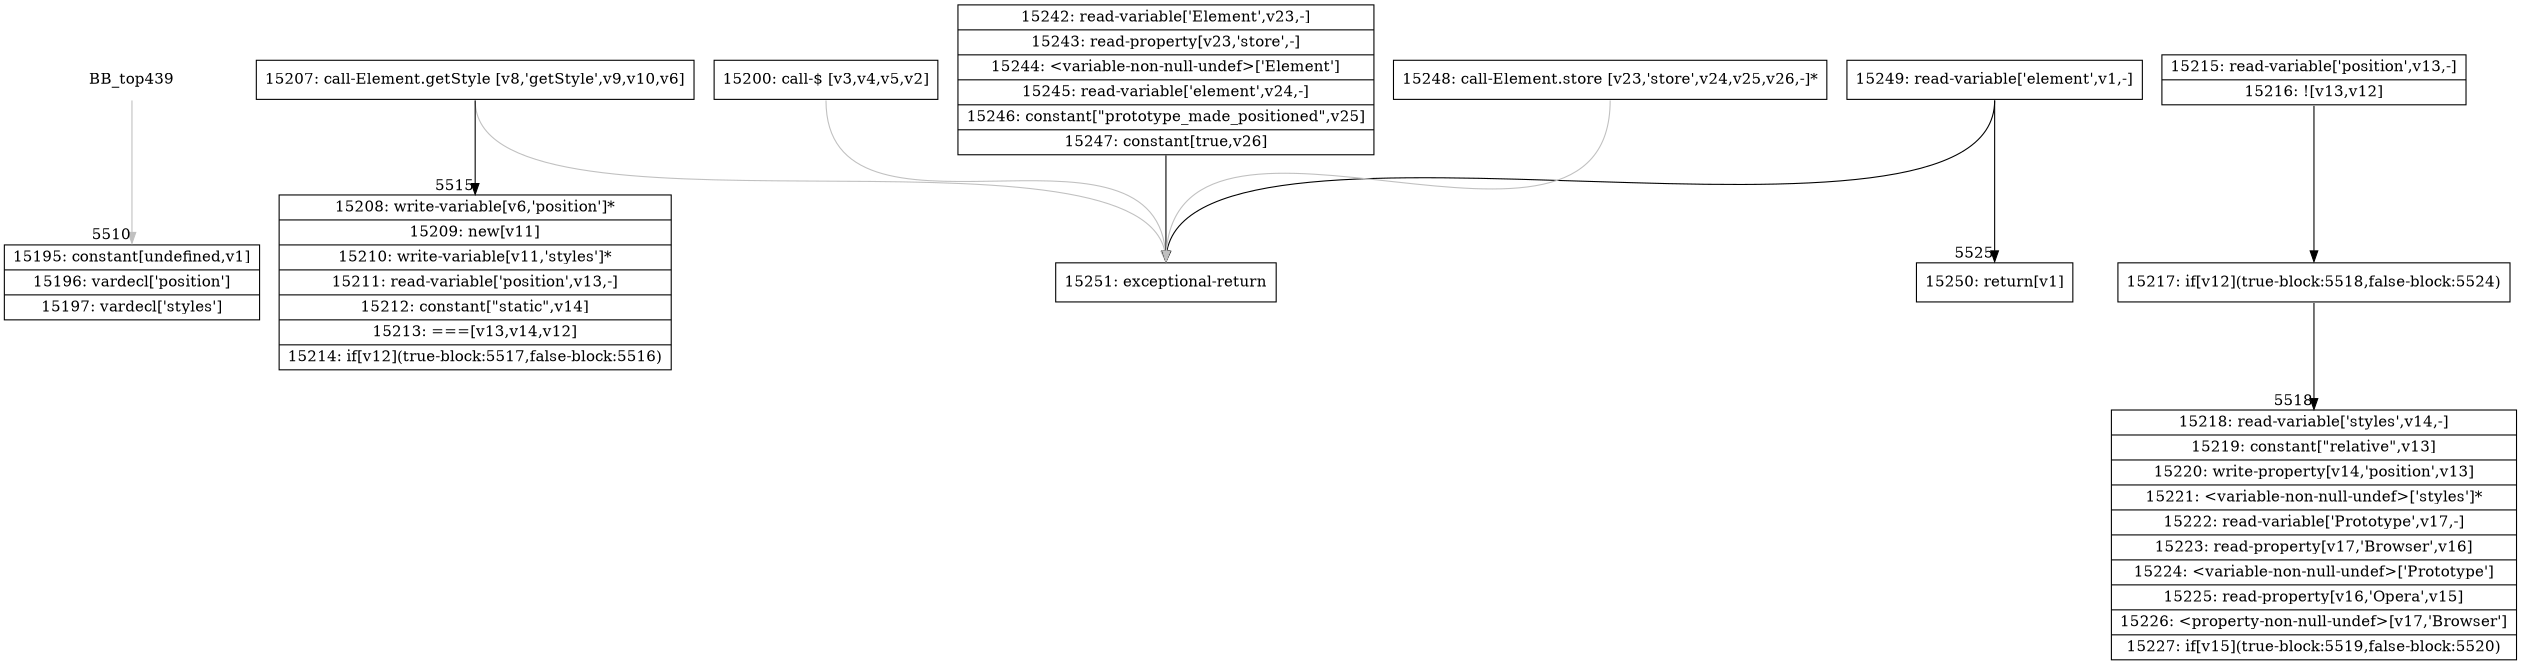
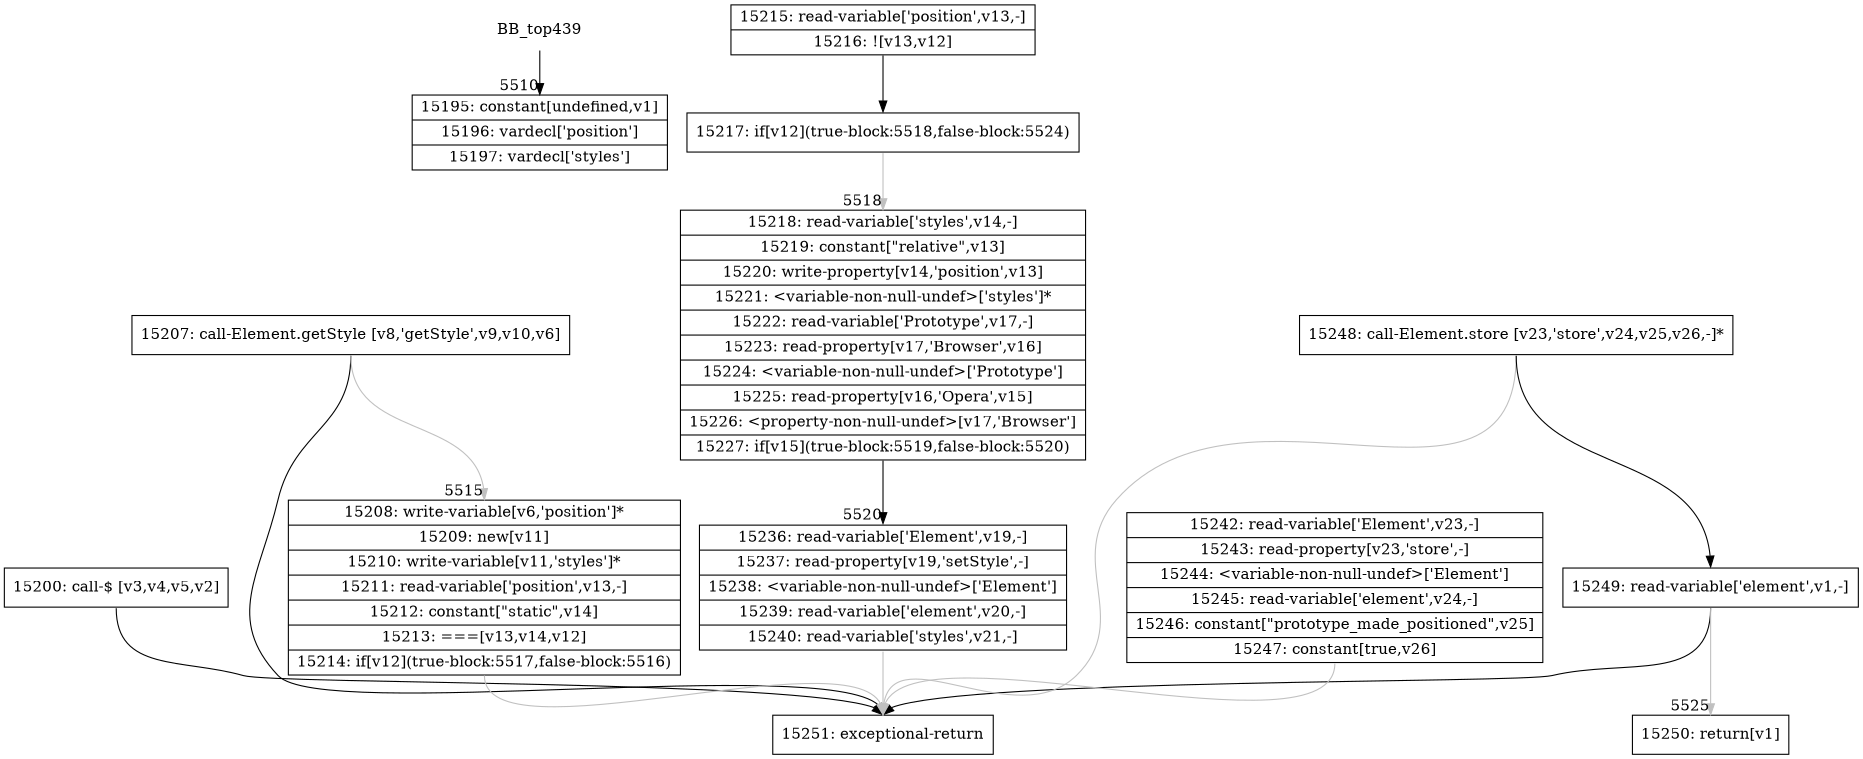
  digraph {
    rankdir=TD
    node [shape=record]
    edge [headport=n tailport=s]
    n1 [label=BB_top439 shape=none]
    n2 [label="{15195: constant[undefined,v1]|15196: vardecl['position']|15197: vardecl['styles']}"]
    n3 [label="{15200: call-$ [v3,v4,v5,v2]}"]
    n4 [label="{15251: exceptional-return}"]
    n5 [label="{15207: call-Element.getStyle [v8,'getStyle',v9,v10,v6]}"]
    n6 [label="{15208: write-variable[v6,'position']*|15209: new[v11]|15210: write-variable[v11,'styles']*|15211: read-variable['position',v13,-]|15212: constant[\"static\",v14]|15213: ===[v13,v14,v12]|15214: if[v12](true-block:5517,false-block:5516)}"]
    n7 [label="{15217: if[v12](true-block:5518,false-block:5524)}"]
    n8 [label="{15218: read-variable['styles',v14,-]|15219: constant[\"relative\",v13]|15220: write-property[v14,'position',v13]|15221: \<variable-non-null-undef\>['styles']*|15222: read-variable['Prototype',v17,-]|15223: read-property[v17,'Browser',v16]|15224: \<variable-non-null-undef\>['Prototype']|15225: read-property[v16,'Opera',v15]|15226: \<property-non-null-undef\>[v17,'Browser']|15227: if[v15](true-block:5519,false-block:5520)}"]
    n9 [label="{15215: read-variable['position',v13,-]|15216: ![v13,v12]}"]
+   n10 [label="{15236: read-variable['Element',v19,-]|15237: read-property[v19,'setStyle',-]|15238: \<variable-non-null-undef\>['Element']|15239: read-variable['element',v20,-]|15240: read-variable['styles',v21,-]}"]
    n11 [label="{15249: read-variable['element',v1,-]}"]
    n12 [label="{15250: return[v1]}"]
    n13 [label="{15242: read-variable['Element',v23,-]|15243: read-property[v23,'store',-]|15244: \<variable-non-null-undef\>['Element']|15245: read-variable['element',v24,-]|15246: constant[\"prototype_made_positioned\",v25]|15247: constant[true,v26]}"]
    n14 [label="{15248: call-Element.store [v23,'store',v24,v25,v26,-]*}"]
-   n1 -> n2 [headlabel="    5510" color=gray]
-   n3 -> n4 [color=gray]
-   n5 -> n4 [color=gray]
-   n5 -> n6 [headlabel="      5515"]
-   n7 -> n8 [headlabel="      5518"]
+   n1 -> n2 [headlabel="    5510"]
+   n3 -> n4 [color=black]
+   n5 -> n4 [color=black]
+   n5 -> n6 [headlabel="      5515" color=gray]
+   n6 -> n4 [color=gray]
+   n7 -> n8 [headlabel="      5518" color=gray]
+   n8 -> n10 [headlabel="      5520"]
    n9 -> n7
+   n10 -> n4 [color=gray]
    n11 -> n4 [color=black]
-   n11 -> n12 [headlabel="      5525"]
-   n13 -> n4 [color=black]
+   n11 -> n12 [headlabel="      5525" color=gray]
+   n13 -> n4 [color=gray]
    n14 -> n4 [color=gray]
+   n14 -> n11
  }
